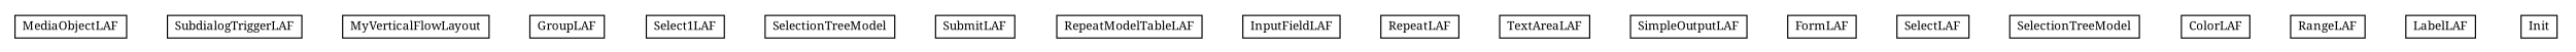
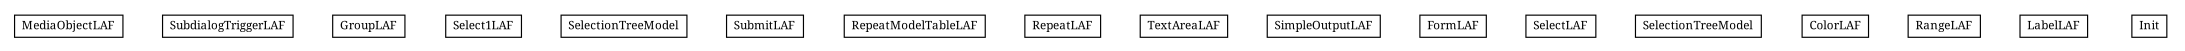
  digraph {
    nodesep=0.25
    ranksep=0.5
    fontname="Noto Serif"
    node [fontcolor=black fontname="Noto Serif" fontsize=10.0 shape=plaintext]
    n1 [label=<<table title="org.universAAL.ui.handler.gui.swing.classic.MediaObjectLAF" border="0" cellborder="1" cellspacing="0" cellpadding="2" port="p" href="./MediaObjectLAF.html"> 		<tr><td><table border="0" cellspacing="0" cellpadding="1"> <tr><td align="center" balign="center"> MediaObjectLAF </td></tr> 		</table></td></tr> 		</table>>]
    n2 [label=<<table title="org.universAAL.ui.handler.gui.swing.classic.SubdialogTriggerLAF" border="0" cellborder="1" cellspacing="0" cellpadding="2" port="p" href="./SubdialogTriggerLAF.html"> 		<tr><td><table border="0" cellspacing="0" cellpadding="1"> <tr><td align="center" balign="center"> SubdialogTriggerLAF </td></tr> 		</table></td></tr> 		</table>>]
-   n3 [label=<<table title="org.universAAL.ui.handler.gui.swing.classic.MyVerticalFlowLayout" border="0" cellborder="1" cellspacing="0" cellpadding="2" port="p" href="./MyVerticalFlowLayout.html"> 		<tr><td><table border="0" cellspacing="0" cellpadding="1"> <tr><td align="center" balign="center"> MyVerticalFlowLayout </td></tr> 		</table></td></tr> 		</table>>]
    n4 [label=<<table title="org.universAAL.ui.handler.gui.swing.classic.GroupLAF" border="0" cellborder="1" cellspacing="0" cellpadding="2" port="p" href="./GroupLAF.html"> 		<tr><td><table border="0" cellspacing="0" cellpadding="1"> <tr><td align="center" balign="center"> GroupLAF </td></tr> 		</table></td></tr> 		</table>>]
    n5 [label=<<table title="org.universAAL.ui.handler.gui.swing.classic.Select1LAF" border="0" cellborder="1" cellspacing="0" cellpadding="2" port="p" href="./Select1LAF.html"> 		<tr><td><table border="0" cellspacing="0" cellpadding="1"> <tr><td align="center" balign="center"> Select1LAF </td></tr> 		</table></td></tr> 		</table>>]
    n6 [label=<<table title="org.universAAL.ui.handler.gui.swing.classic.Select1LAF.SelectionTreeModel" border="0" cellborder="1" cellspacing="0" cellpadding="2" port="p" href="./Select1LAF.SelectionTreeModel.html"> 		<tr><td><table border="0" cellspacing="0" cellpadding="1"> <tr><td align="center" balign="center"> SelectionTreeModel </td></tr> 		</table></td></tr> 		</table>>]
    n7 [label=<<table title="org.universAAL.ui.handler.gui.swing.classic.SubmitLAF" border="0" cellborder="1" cellspacing="0" cellpadding="2" port="p" href="./SubmitLAF.html"> 		<tr><td><table border="0" cellspacing="0" cellpadding="1"> <tr><td align="center" balign="center"> SubmitLAF </td></tr> 		</table></td></tr> 		</table>>]
    n8 [label=<<table title="org.universAAL.ui.handler.gui.swing.classic.RepeatModelTableLAF" border="0" cellborder="1" cellspacing="0" cellpadding="2" port="p" href="./RepeatModelTableLAF.html"> 		<tr><td><table border="0" cellspacing="0" cellpadding="1"> <tr><td align="center" balign="center"> RepeatModelTableLAF </td></tr> 		</table></td></tr> 		</table>>]
-   n9 [label=<<table title="org.universAAL.ui.handler.gui.swing.classic.InputFieldLAF" border="0" cellborder="1" cellspacing="0" cellpadding="2" port="p" href="./InputFieldLAF.html"> 		<tr><td><table border="0" cellspacing="0" cellpadding="1"> <tr><td align="center" balign="center"> InputFieldLAF </td></tr> 		</table></td></tr> 		</table>>]
    n10 [label=<<table title="org.universAAL.ui.handler.gui.swing.classic.RepeatLAF" border="0" cellborder="1" cellspacing="0" cellpadding="2" port="p" href="./RepeatLAF.html"> 		<tr><td><table border="0" cellspacing="0" cellpadding="1"> <tr><td align="center" balign="center"> RepeatLAF </td></tr> 		</table></td></tr> 		</table>>]
    n11 [label=<<table title="org.universAAL.ui.handler.gui.swing.classic.TextAreaLAF" border="0" cellborder="1" cellspacing="0" cellpadding="2" port="p" href="./TextAreaLAF.html"> 		<tr><td><table border="0" cellspacing="0" cellpadding="1"> <tr><td align="center" balign="center"> TextAreaLAF </td></tr> 		</table></td></tr> 		</table>>]
    n12 [label=<<table title="org.universAAL.ui.handler.gui.swing.classic.SimpleOutputLAF" border="0" cellborder="1" cellspacing="0" cellpadding="2" port="p" href="./SimpleOutputLAF.html"> 		<tr><td><table border="0" cellspacing="0" cellpadding="1"> <tr><td align="center" balign="center"> SimpleOutputLAF </td></tr> 		</table></td></tr> 		</table>>]
    n13 [label=<<table title="org.universAAL.ui.handler.gui.swing.classic.FormLAF" border="0" cellborder="1" cellspacing="0" cellpadding="2" port="p" href="./FormLAF.html"> 		<tr><td><table border="0" cellspacing="0" cellpadding="1"> <tr><td align="center" balign="center"> FormLAF </td></tr> 		</table></td></tr> 		</table>>]
    n14 [label=<<table title="org.universAAL.ui.handler.gui.swing.classic.SelectLAF" border="0" cellborder="1" cellspacing="0" cellpadding="2" port="p" href="./SelectLAF.html"> 		<tr><td><table border="0" cellspacing="0" cellpadding="1"> <tr><td align="center" balign="center"> SelectLAF </td></tr> 		</table></td></tr> 		</table>>]
    n15 [label=<<table title="org.universAAL.ui.handler.gui.swing.classic.SelectLAF.SelectionTreeModel" border="0" cellborder="1" cellspacing="0" cellpadding="2" port="p" href="./SelectLAF.SelectionTreeModel.html"> 		<tr><td><table border="0" cellspacing="0" cellpadding="1"> <tr><td align="center" balign="center"> SelectionTreeModel </td></tr> 		</table></td></tr> 		</table>>]
    n16 [label=<<table title="org.universAAL.ui.handler.gui.swing.classic.ColorLAF" border="0" cellborder="1" cellspacing="0" cellpadding="2" port="p" href="./ColorLAF.html"> 		<tr><td><table border="0" cellspacing="0" cellpadding="1"> <tr><td align="center" balign="center"> ColorLAF </td></tr> 		</table></td></tr> 		</table>>]
    n17 [label=<<table title="org.universAAL.ui.handler.gui.swing.classic.RangeLAF" border="0" cellborder="1" cellspacing="0" cellpadding="2" port="p" href="./RangeLAF.html"> 		<tr><td><table border="0" cellspacing="0" cellpadding="1"> <tr><td align="center" balign="center"> RangeLAF </td></tr> 		</table></td></tr> 		</table>>]
    n18 [label=<<table title="org.universAAL.ui.handler.gui.swing.classic.LabelLAF" border="0" cellborder="1" cellspacing="0" cellpadding="2" port="p" href="./LabelLAF.html"> 		<tr><td><table border="0" cellspacing="0" cellpadding="1"> <tr><td align="center" balign="center"> LabelLAF </td></tr> 		</table></td></tr> 		</table>>]
    n19 [label=<<table title="org.universAAL.ui.handler.gui.swing.classic.Init" border="0" cellborder="1" cellspacing="0" cellpadding="2" port="p" href="./Init.html"> 		<tr><td><table border="0" cellspacing="0" cellpadding="1"> <tr><td align="center" balign="center"> Init </td></tr> 		</table></td></tr> 		</table>>]
  }
